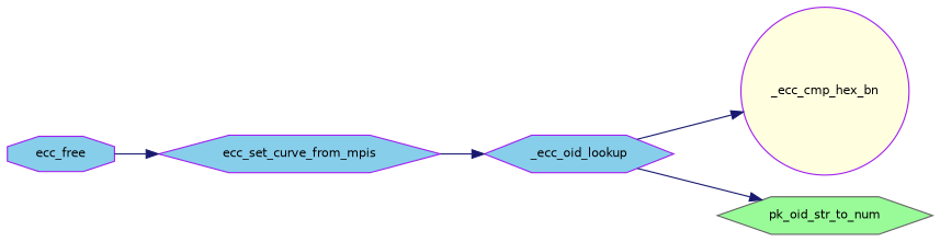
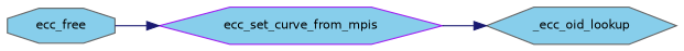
  digraph {
    rankdir=LR
    node [color=purple fillcolor=skyblue fontname=Helvetica fontsize=10 shape=hexagon style=filled]
    edge [color=midnightblue fontname=Helvetica fontsize=10 labelfontname=Helvetica labelfontsize=10 style=solid]
    n1 [fontcolor=black height=0.2 label=ecc_set_curve_from_mpis width=0.4]
-   n2 [height=0.2 label=_ecc_oid_lookup width=0.4]
-   n3 [fillcolor=lightyellow height=0.2 label=_ecc_cmp_hex_bn shape=circle width=0.4]
-   n4 [color=gray40 fillcolor=palegreen height=0.2 label=pk_oid_str_to_num width=0.4]
-   n5 [height=0.2 label=ecc_free shape=octagon width=0.4]
+   n2 [color=gray40 height=0.2 label=_ecc_oid_lookup width=0.4]
+   n5 [color=gray40 height=0.2 label=ecc_free shape=octagon width=0.4]
    n1 -> n2
-   n2 -> n3
-   n2 -> n4
    n5 -> n1
  }
